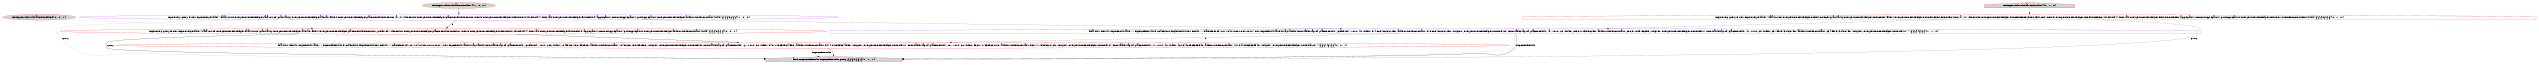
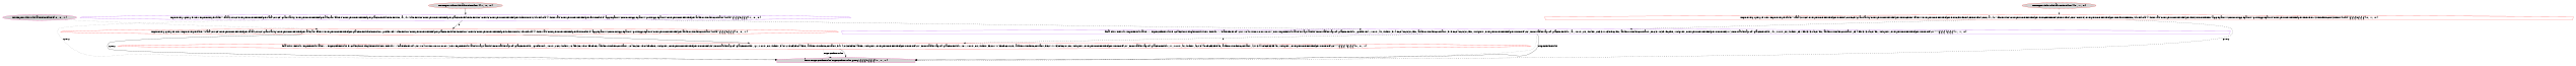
  digraph {
    node [fillcolor=white shape=ellipse style=filled color=red]
    edge [style=solid]
    n1 [label="TopNQuery query = new TopNQueryBuilder().dataSource(QueryRunnerTestHelper.dataSource).granularity(QueryRunnerTestHelper.allGran).filters(QueryRunnerTestHelper.placementishDimension,\"preferred\").dimension(QueryRunnerTestHelper.placementishDimension).metric(QueryRunnerTestHelper.indexMetric).threshold(4).intervals(QueryRunnerTestHelper.firstToThird).aggregators(commonAggregators).postAggregators(QueryRunnerTestHelper.addRowsIndexConstant).build()@@@3@@@['0', '0', '1']"]
    n2 [fillcolor=lightgray label="assertExpectedResults(expectedResults,query)@@@5@@@['1', '1', '1']" shape=house color=deeppink]
    n3 [label="final List<Result<TopNResultValue>> expectedResults = Collections.singletonList(new Result<>(DateTimes.of(\"2011-04-01T00:00:00.000Z\"),new TopNResultValue(Arrays.asList(ImmutableMap.of(\"placementish\",\"preferred\",\"rows\",26L,\"index\",12459.361190795898D,\"addRowsIndexConstant\",12486.361190795898D,\"uniques\",QueryRunnerTestHelper.UNIQUES_9),ImmutableMap.of(\"placementish\",\"p\",\"rows\",6L,\"index\",5407.213653564453D,\"addRowsIndexConstant\",5414.213653564453D,\"uniques\",QueryRunnerTestHelper.UNIQUES_1),ImmutableMap.of(\"placementish\",\"m\",\"rows\",6L,\"index\",5320.717338562012D,\"addRowsIndexConstant\",5327.717338562012D,\"uniques\",QueryRunnerTestHelper.UNIQUES_1),ImmutableMap.of(\"placementish\",\"t\",\"rows\",4L,\"index\",422.3440856933594D,\"addRowsIndexConstant\",427.3440856933594D,\"uniques\",QueryRunnerTestHelper.UNIQUES_2)))))@@@4@@@['0', '0', '1']"]
-   n4 [fillcolor=lightgray label="testTopNWithMultiValueDimFilter4['0', '1', '0']" shape=house]
+   n4 [fillcolor=lightgray label="testTopNWithMultiValueDimFilter4['0', '1', '0']"]
    n5 [label="TopNQuery query = new TopNQueryBuilder().dataSource(QueryRunnerTestHelper.DATA_SOURCE).granularity(QueryRunnerTestHelper.ALL_GRAN).filters(QueryRunnerTestHelper.PLACEMENTISH_DIMENSION,\"a\",\"b\").dimension(QueryRunnerTestHelper.PLACEMENTISH_DIMENSION).metric(QueryRunnerTestHelper.INDEX_METRIC).threshold(4).intervals(QueryRunnerTestHelper.FIRST_TO_THIRD).aggregators(commonAggregators).postAggregators(QueryRunnerTestHelper.ADD_ROWS_INDEX_CONSTANT).build()@@@3@@@['0', '1', '0']" shape=house]
    n6 [fillcolor=lightgray label="testTopNWithMultiValueDimFilter5['0', '0', '1']" color=deeppink]
    n7 [fillcolor=lightgray label="testTopNWithMultiValueDimFilter4['1', '0', '0']"]
    n8 [label="TopNQuery query = new TopNQueryBuilder().dataSource(QueryRunnerTestHelper.dataSource).granularity(QueryRunnerTestHelper.allGran).filters(QueryRunnerTestHelper.placementishDimension,\"a\",\"b\").dimension(QueryRunnerTestHelper.placementishDimension).metric(QueryRunnerTestHelper.indexMetric).threshold(4).intervals(QueryRunnerTestHelper.firstToThird).aggregators(commonAggregators).postAggregators(QueryRunnerTestHelper.addRowsIndexConstant).build()@@@3@@@['1', '0', '0']" color=purple]
    n9 [label="final List<Result<TopNResultValue>> expectedResults = Collections.singletonList(new Result<>(DateTimes.of(\"2011-04-01T00:00:00.000Z\"),new TopNResultValue(Arrays.asList(ImmutableMap.of(\"placementish\",\"preferred\",\"rows\",4L,\"index\",514.868408203125D,\"addRowsIndexConstant\",519.868408203125D,\"uniques\",QueryRunnerTestHelper.UNIQUES_2),ImmutableMap.of(\"placementish\",\"a\",\"rows\",2L,\"index\",283.31103515625D,\"addRowsIndexConstant\",286.31103515625D,\"uniques\",QueryRunnerTestHelper.UNIQUES_1),ImmutableMap.of(\"placementish\",\"b\",\"rows\",2L,\"index\",231.557373046875D,\"addRowsIndexConstant\",234.557373046875D,\"uniques\",QueryRunnerTestHelper.UNIQUES_1)))))@@@4@@@['1', '1', '0']" shape=house color=purple]
    n1 -> n2 [label=query]
    n1 -> n3
    n3 -> n2
    n3 -> n2 [label=expectedResults style=dotted]
    n4 -> n5 [style=dotted]
    n5 -> n2 [label=query style=dashed]
    n5 -> n9 [style=dashed]
    n6 -> n1 [style=dotted]
    n7 -> n8
    n8 -> n1 [label=0]
    n8 -> n2 [label=query style=dotted]
    n8 -> n9 [style=dashed]
    n9 -> n2 [style=dotted]
    n9 -> n2 [label=expectedResults]
    n9 -> n3 [label=0 style=dashed]
  }
